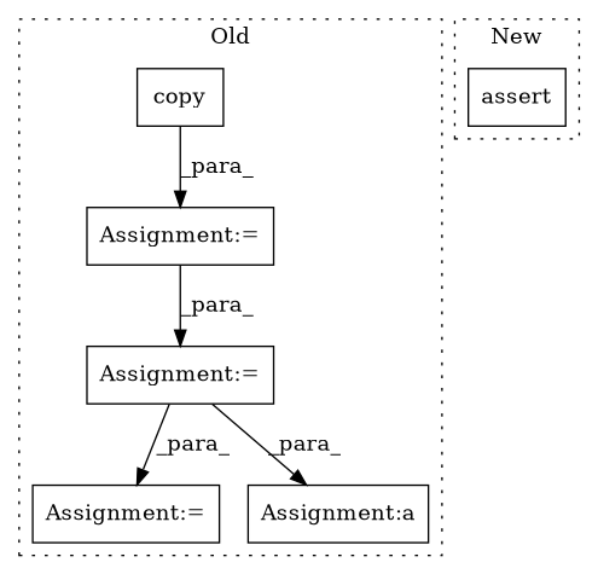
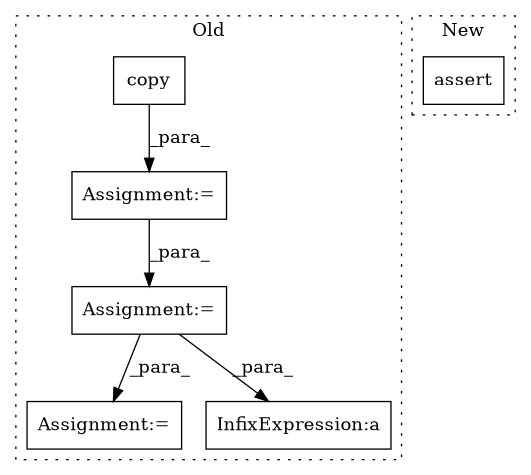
  digraph {
    node [a=7 l=1 shape=box]
    n1 [a=32 l=6 label=copy s=8038]
    n2 [label="Assignment:=" s=8033]
    n3 [label="Assignment:=" s=8279]
    n4 [label="Assignment:=" s=8058]
-   n5 [a=27 l=3 label="Assignment:a" s=8646]
+   n5 [a=27 l=3 label="InfixExpression:a" s=8646]
    n6 [a=32 l="11,1" label=assert s="8337,8387"]
    subgraph cluster_1 {
      label=Old
      style=dotted
      n1
      n2
      n3
      n4
      n5
    }
    subgraph cluster_2 {
      label=New
      style=dotted
      n6
    }
    n1 -> n2 [label=_para_]
    n2 -> n4 [label=_para_]
    n4 -> n3 [label=_para_]
    n4 -> n5 [label=_para_]
  }
